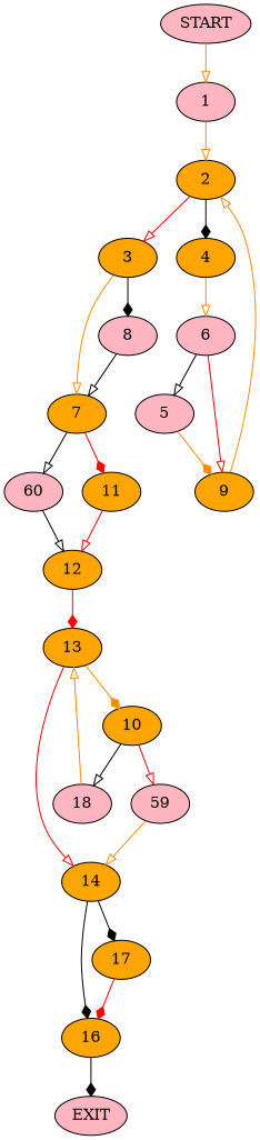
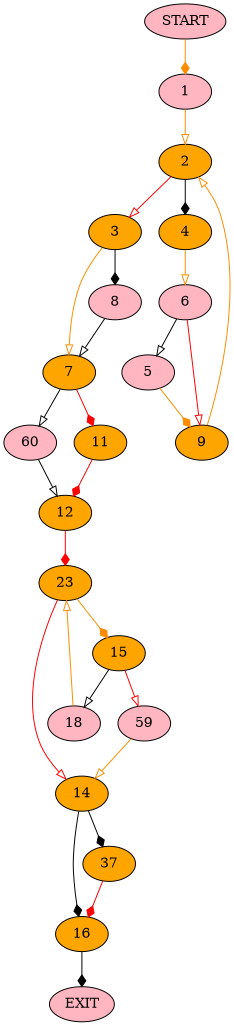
  digraph {
    node [fillcolor=orange style=filled]
    edge [arrowhead=onormal color=black]
    n1 [fillcolor=lightpink label=START]
    1 [fillcolor=lightpink]
    2
    n4 [fillcolor=lightpink label=EXIT]
    3
    4
    7
    8 [fillcolor=lightpink]
    6 [fillcolor=lightpink]
    n10 [fillcolor=lightpink label=60]
    11
    5 [fillcolor=lightpink]
    9
    12
-   13
+   13 [label=23]
    14
-   15 [label=10]
+   15
    16
-   17
+   17 [label=37]
    18 [fillcolor=lightpink]
    n21 [fillcolor=lightpink label=59]
-   n1 -> 1 [color=darkorange]
+   n1 -> 1 [arrowhead=diamond color=darkorange]
    1 -> 2 [color=darkorange]
    2 -> 3 [color=red]
    2 -> 4 [arrowhead=diamond]
    3 -> 7 [color=darkorange]
    3 -> 8 [arrowhead=diamond]
    4 -> 6 [color=darkorange]
    7 -> n10
    7 -> 11 [arrowhead=diamond color=red]
    8 -> 7
    6 -> 5
    6 -> 9 [color=red]
    n10 -> 12
-   11 -> 12 [color=red]
+   11 -> 12 [arrowhead=diamond color=red]
    5 -> 9 [arrowhead=diamond color=darkorange]
    9 -> 2 [color=darkorange]
    12 -> 13 [arrowhead=diamond color=red]
    13 -> 14 [color=red]
    13 -> 15 [arrowhead=diamond color=darkorange]
    14 -> 16 [arrowhead=diamond]
    14 -> 17 [arrowhead=diamond]
    15 -> 18
    15 -> n21 [color=red]
    16 -> n4 [arrowhead=diamond]
    17 -> 16 [arrowhead=diamond color=red]
    18 -> 13 [color=darkorange]
    n21 -> 14 [color=darkorange]
  }
